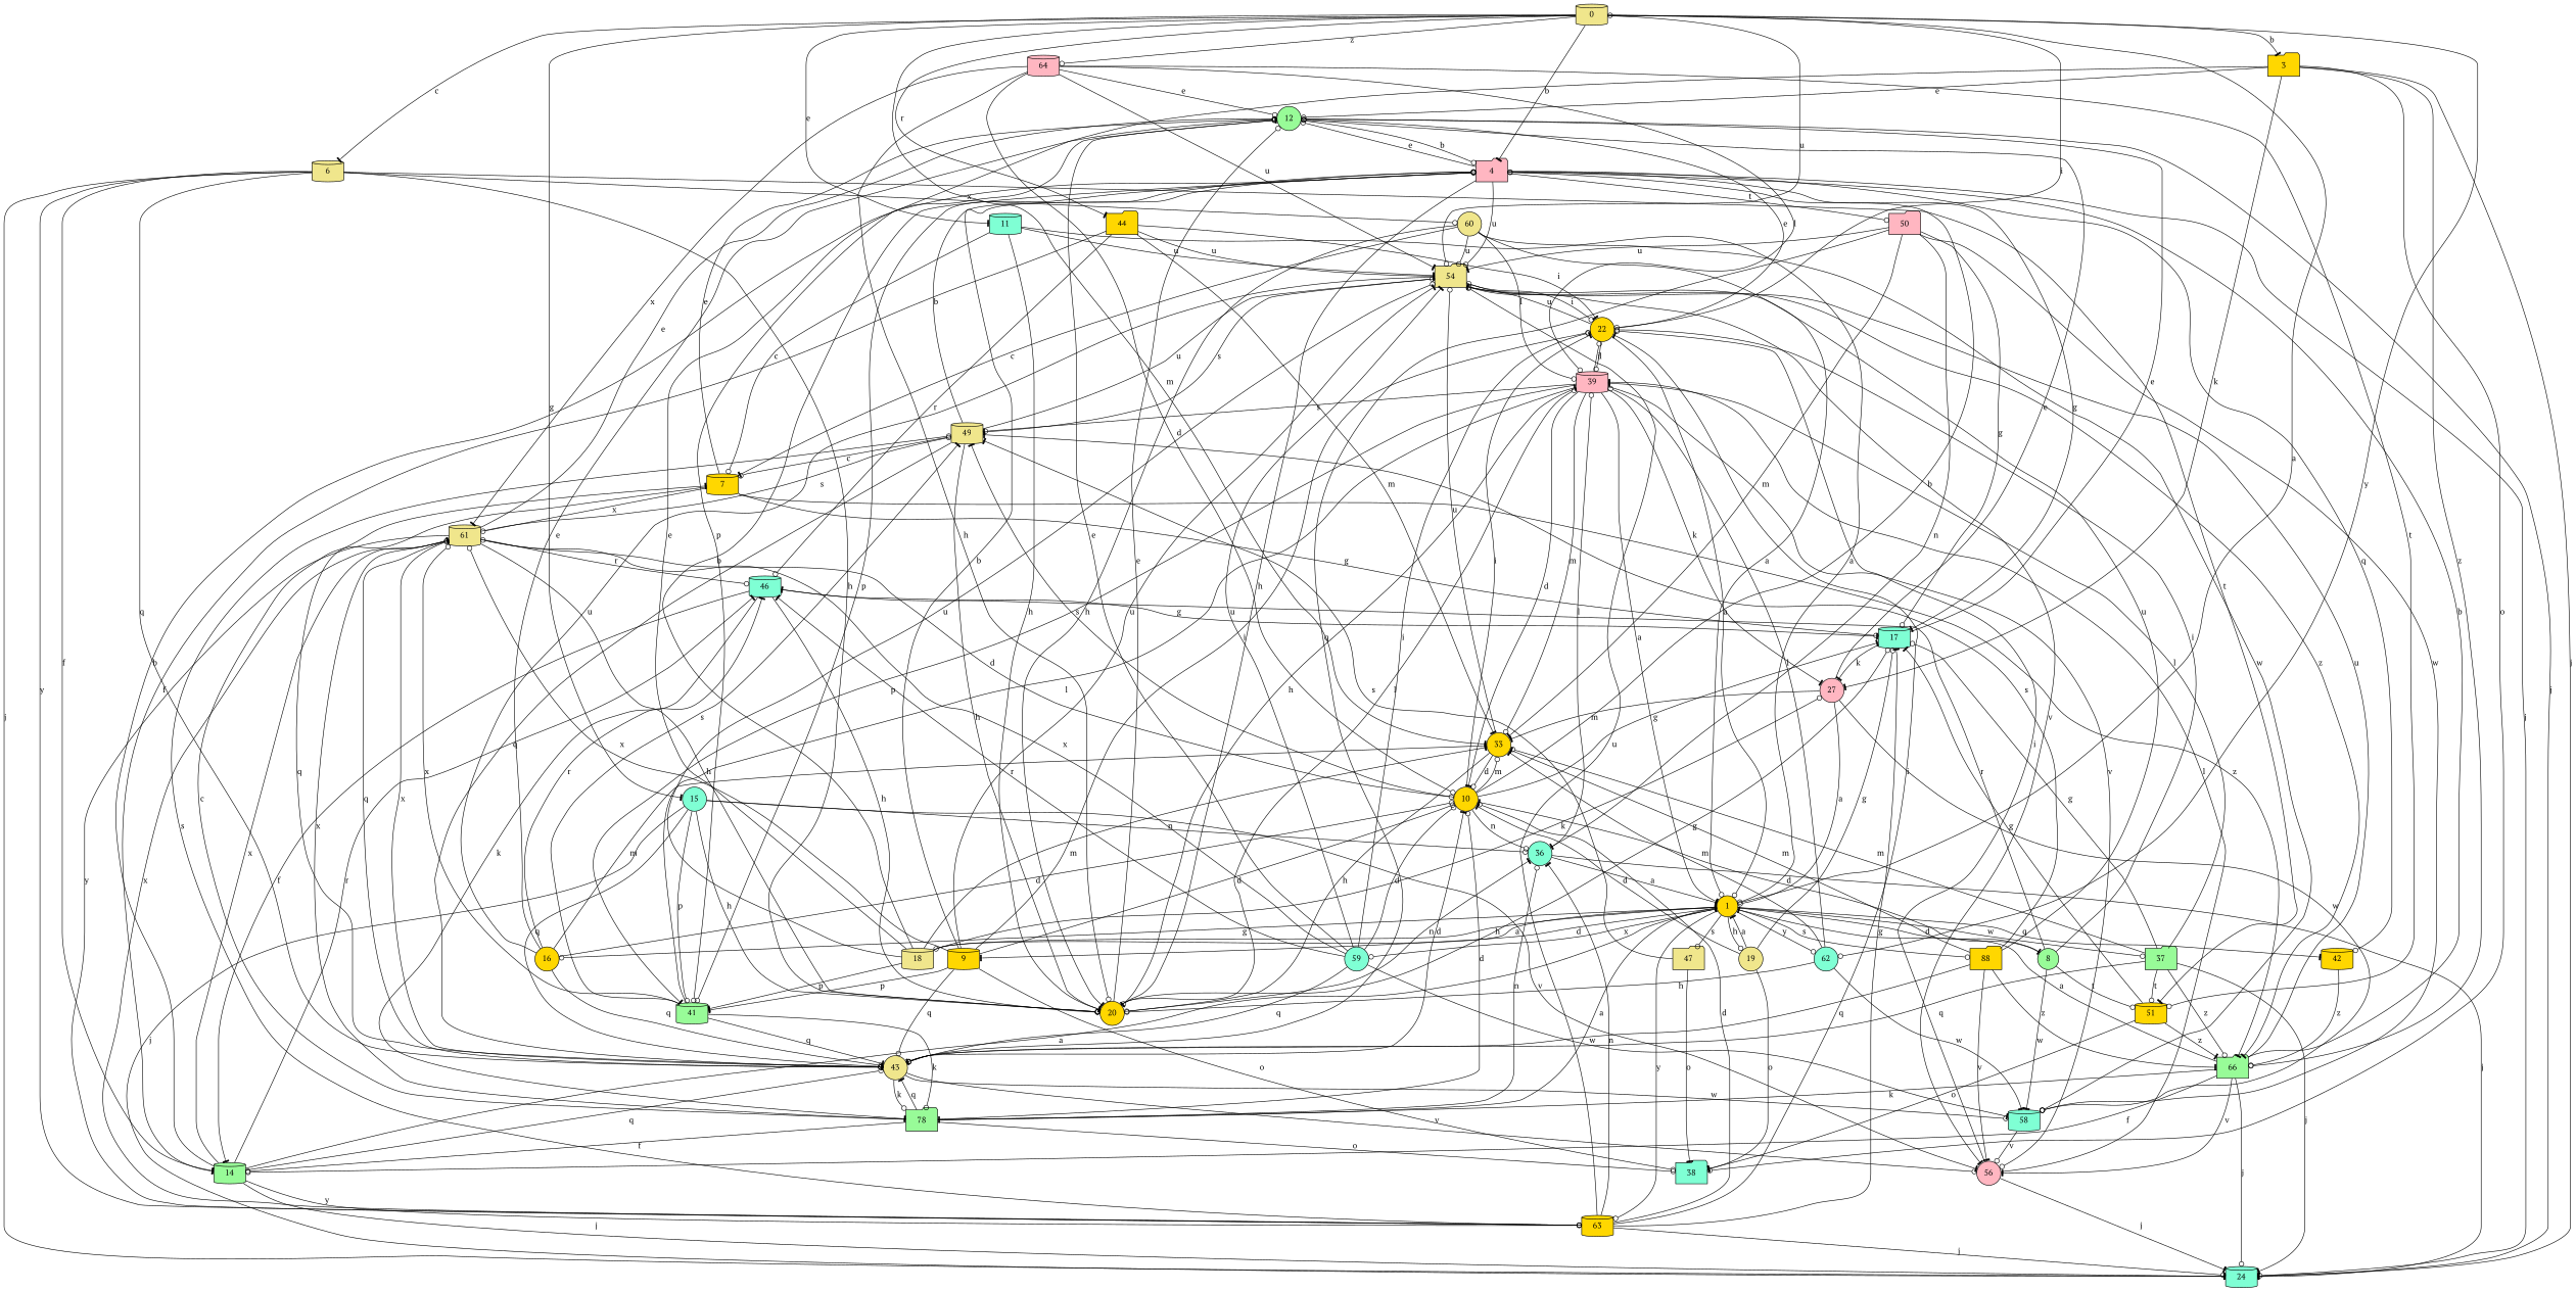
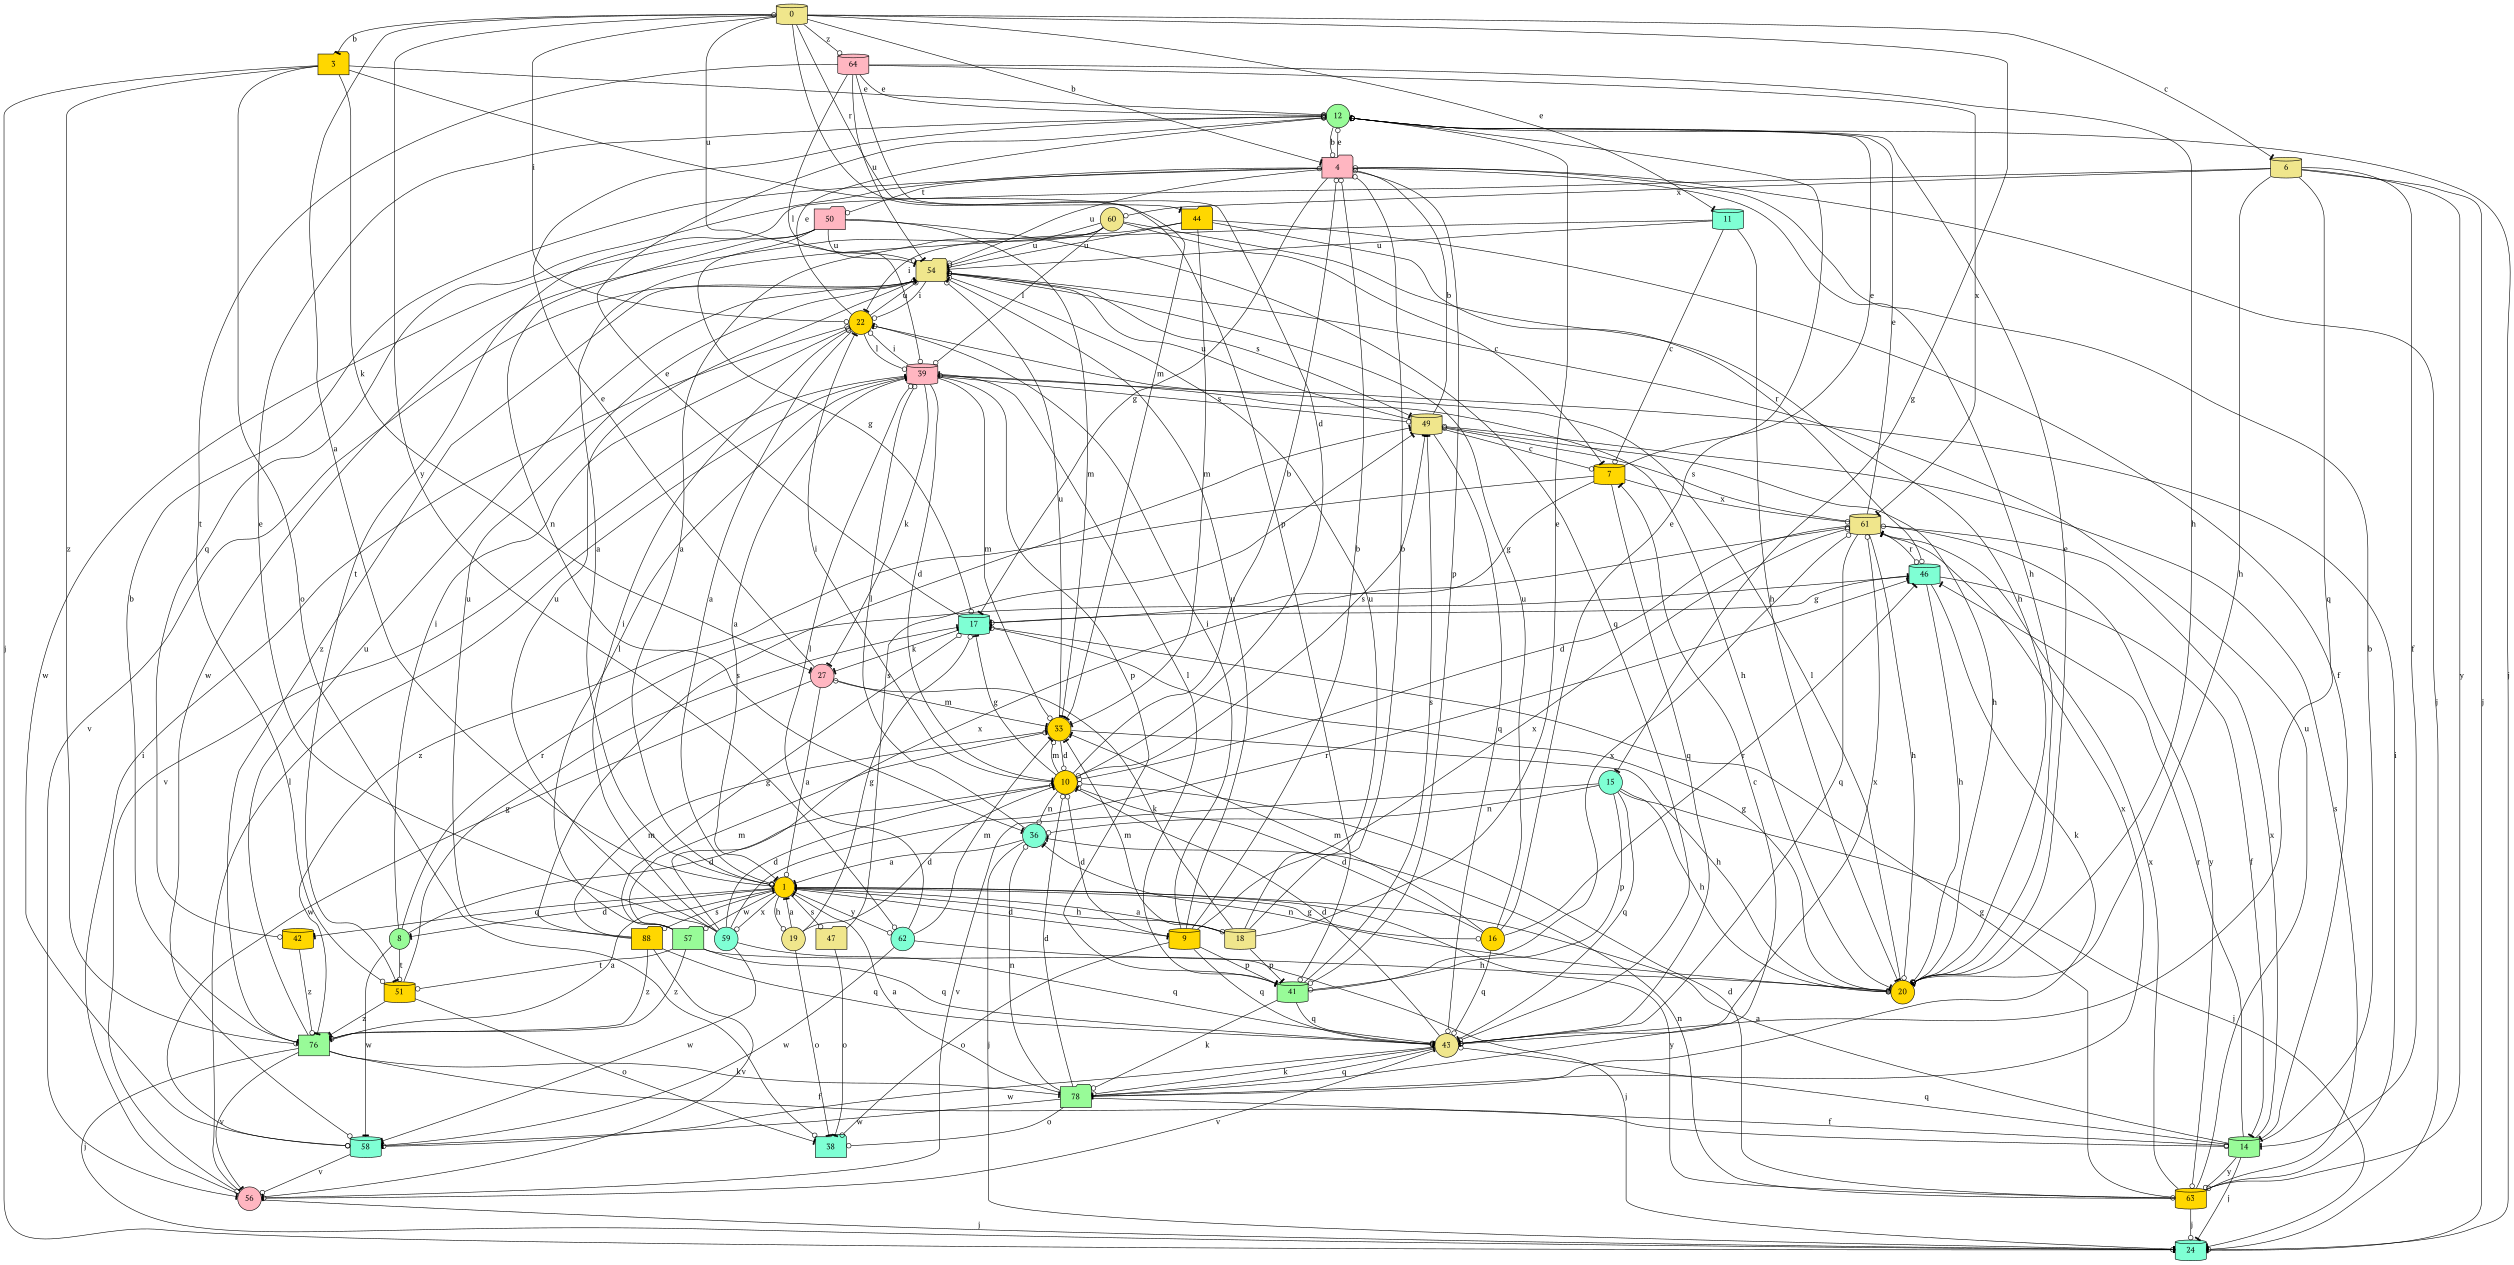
  strict digraph {
    fontname="PT Serif"
    node [fillcolor=gold fontname="PT Serif" shape=cylinder style=filled]
    edge [arrowhead=odot fontname="PT Serif"]
    0 [fillcolor=khaki]
    3 [shape=folder]
    4 [fillcolor=lightpink shape=folder]
    6 [fillcolor=khaki]
    11 [fillcolor=aquamarine]
    15 [fillcolor=aquamarine shape=circle]
    22 [shape=circle]
    33 [shape=circle]
    44 [shape=folder]
    54 [fillcolor=khaki shape=folder]
    62 [fillcolor=aquamarine shape=circle]
    64 [fillcolor=lightpink]
    12 [fillcolor=palegreen shape=circle]
    24 [fillcolor=aquamarine]
    27 [fillcolor=lightpink shape=circle]
    38 [fillcolor=aquamarine shape=folder]
    41 [fillcolor=palegreen]
-   66 [fillcolor=palegreen shape=folder]
+   66 [fillcolor=palegreen shape=folder label=76]
    42
    17 [fillcolor=aquamarine]
    20 [shape=circle]
    50 [fillcolor=lightpink shape=folder]
    63
    14 [fillcolor=palegreen]
    43 [fillcolor=khaki shape=circle]
    51
    60 [fillcolor=khaki shape=circle]
    1 [shape=circle]
    7
    36 [fillcolor=aquamarine shape=circle]
    56 [fillcolor=lightpink shape=circle]
    n32 [fillcolor=lightpink label=39]
    10 [shape=circle]
    46 [fillcolor=aquamarine]
    49 [fillcolor=khaki]
    58 [fillcolor=aquamarine]
    61 [fillcolor=khaki]
    8 [fillcolor=palegreen shape=circle]
    9
    16 [shape=circle]
    18 [fillcolor=khaki]
    19 [fillcolor=khaki shape=circle]
    47 [fillcolor=khaki shape=folder]
    n44 [label=88 shape=folder]
-   57 [fillcolor=palegreen shape=folder label=37]
+   57 [fillcolor=palegreen shape=folder]
    59 [fillcolor=aquamarine shape=circle]
    n47 [fillcolor=palegreen label=78 shape=folder]
    0 -> 3 [arrowhead=tee label=b]
    0 -> 4 [arrowhead=tee label=b]
    0 -> 6 [arrowhead=tee label=c]
    0 -> 11 [arrowhead=tee label=e]
    0 -> 15 [arrowhead=tee label=g]
    0 -> 22 [label=i]
    0 -> 33 [arrowhead=tee label=m]
    0 -> 44 [arrowhead=tee label=r]
    0 -> 54 [label=u]
    0 -> 62 [label=y]
    0 -> 64 [label=z]
    3 -> 12 [label=e]
    3 -> 24 [arrowhead=tee label=j]
    3 -> 27 [arrowhead=tee label=k]
    3 -> 38 [label=o]
    3 -> 41 [label=p]
    3 -> 66 [label=z]
    4 -> 54 [label=u]
    4 -> 12 [label=e]
    4 -> 24 [label=j]
    4 -> 41 [label=p]
    4 -> 42 [label=q]
    4 -> 17 [arrowhead=tee label=g]
    4 -> 20 [label=h]
    4 -> 50 [label=t]
    6 -> 24 [arrowhead=tee label=j]
    6 -> 20 [label=h]
    6 -> 63 [label=y]
    6 -> 14 [arrowhead=tee label=f]
    6 -> 43 [label=q]
    6 -> 51 [arrowhead=tee label=t]
    6 -> 60 [label=x]
    11 -> 54 [arrowhead=tee label=u]
    11 -> 20 [arrowhead=tee label=h]
    11 -> 1 [label=a]
    11 -> 7 [label=c]
    15 -> 24 [arrowhead=tee label=j]
    15 -> 41 [label=p]
    15 -> 20 [label=h]
    15 -> 43 [arrowhead=tee label=q]
    15 -> 36 [label=n]
    15 -> 56 [arrowhead=tee label=v]
    22 -> 54 [label=u]
    22 -> 12 [label=e]
    22 -> 1 [label=a]
    22 -> n32 [label=l]
    33 -> 54 [label=u]
    33 -> 20 [label=h]
    33 -> 10 [label=d]
    44 -> 22 [arrowhead=tee label=i]
    44 -> 33 [arrowhead=tee label=m]
    44 -> 54 [arrowhead=tee label=u]
    44 -> 14 [arrowhead=tee label=f]
    44 -> 46 [label=r]
    54 -> 22 [label=i]
    54 -> 66 [arrowhead=tee label=z]
    54 -> 56 [arrowhead=tee label=v]
    54 -> 49 [arrowhead=tee label=s]
    62 -> 33 [arrowhead=tee label=m]
    62 -> 20 [label=h]
    62 -> n32 [label=l]
    62 -> 58 [arrowhead=tee label=w]
    64 -> 54 [arrowhead=tee label=u]
    64 -> 12 [label=e]
    64 -> 20 [label=h]
    64 -> 51 [label=t]
    64 -> n32 [label=l]
    64 -> 10 [label=d]
    64 -> 61 [arrowhead=tee label=x]
    12 -> 4 [label=b]
    12 -> 24 [arrowhead=tee label=j]
    27 -> 33 [arrowhead=tee label=m]
    27 -> 12 [label=e]
    27 -> 1 [label=a]
    27 -> 58 [label=w]
    41 -> 43 [arrowhead=tee label=q]
    41 -> n32 [arrowhead=tee label=l]
    41 -> 49 [arrowhead=tee label=s]
    41 -> 61 [label=x]
    41 -> n47 [label=k]
    66 -> 4 [label=b]
    66 -> 54 [arrowhead=tee label=u]
    66 -> 24 [label=j]
    66 -> 14 [label=f]
    66 -> 1 [arrowhead=tee label=a]
    66 -> 56 [arrowhead=tee label=v]
    66 -> n47 [arrowhead=tee label=k]
    42 -> 66 [label=z]
    17 -> 12 [label=e]
    17 -> 27 [arrowhead=tee label=k]
    20 -> 12 [label=e]
    20 -> 17 [label=g]
    20 -> 36 [arrowhead=tee label=n]
    20 -> n32 [label=l]
    50 -> 33 [arrowhead=tee label=m]
    50 -> 54 [arrowhead=tee label=u]
    50 -> 17 [label=g]
    50 -> 43 [label=q]
    50 -> 36 [arrowhead=tee label=n]
    50 -> 58 [label=w]
    63 -> 22 [arrowhead=tee label=i]
    63 -> 54 [label=u]
    63 -> 24 [label=j]
    63 -> 17 [arrowhead=tee label=g]
    63 -> 36 [arrowhead=tee label=n]
    63 -> 10 [label=d]
    63 -> 49 [label=s]
    63 -> 61 [arrowhead=tee label=x]
    14 -> 4 [label=b]
    14 -> 24 [arrowhead=tee label=j]
    14 -> 63 [label=y]
    14 -> 43 [label=q]
    14 -> 1 [arrowhead=tee label=a]
    14 -> 46 [arrowhead=tee label=r]
    14 -> 61 [label=x]
    43 -> 56 [label=v]
    43 -> 10 [arrowhead=tee label=d]
    43 -> 58 [label=w]
    43 -> 61 [label=x]
    43 -> n47 [label=k]
    51 -> 38 [arrowhead=tee label=o]
    51 -> 66 [arrowhead=tee label=z]
    51 -> 17 [arrowhead=tee label=g]
    60 -> 54 [label=u]
    60 -> 20 [arrowhead=tee label=h]
    60 -> 1 [label=a]
    60 -> 7 [arrowhead=tee label=c]
    60 -> n32 [label=l]
    60 -> 58 [label=w]
    1 -> 0 [label=a]
    1 -> 62 [label=y]
    1 -> 42 [arrowhead=tee label=q]
    1 -> 63 [label=y]
    1 -> 8 [arrowhead=tee label=d]
    1 -> 9 [arrowhead=tee label=d]
    1 -> 16 [label=g]
    1 -> 18 [label=h]
    1 -> 19 [label=h]
    1 -> 47 [label=s]
    1 -> n44 [label=s]
    1 -> 57 [label=w]
    1 -> 59 [label=x]
    7 -> 12 [label=e]
    7 -> 66 [arrowhead=tee label=z]
    7 -> 17 [label=g]
    7 -> 43 [arrowhead=tee label=q]
    7 -> 61 [label=x]
    36 -> 24 [arrowhead=tee label=j]
    36 -> 1 [arrowhead=tee label=a]
    36 -> n32 [label=l]
    56 -> 22 [label=i]
    56 -> 24 [arrowhead=tee label=j]
    56 -> n32 [arrowhead=tee label=l]
    n32 -> 22 [label=i]
    n32 -> 33 [label=m]
    n32 -> 27 [arrowhead=tee label=k]
    n32 -> 41 [arrowhead=tee label=p]
    n32 -> 20 [arrowhead=tee label=h]
    n32 -> 1 [arrowhead=tee label=a]
    n32 -> 56 [label=v]
    n32 -> 10 [arrowhead=tee label=d]
    n32 -> 49 [label=s]
    10 -> 4 [label=b]
    10 -> 22 [arrowhead=tee label=i]
    10 -> 33 [label=m]
    10 -> 17 [arrowhead=tee label=g]
    10 -> 36 [label=n]
    10 -> 49 [arrowhead=tee label=s]
    46 -> 17 [arrowhead=tee label=g]
    46 -> 20 [label=h]
    46 -> 14 [arrowhead=tee label=f]
    46 -> n47 [arrowhead=tee label=k]
    49 -> 4 [label=b]
    49 -> 54 [label=u]
    49 -> 20 [arrowhead=tee label=h]
    49 -> 43 [label=q]
    49 -> 7 [label=c]
    58 -> 56 [label=v]
    61 -> 12 [label=e]
    61 -> 20 [label=h]
    61 -> 63 [label=y]
    61 -> 43 [label=q]
    61 -> 10 [label=d]
    61 -> 46 [label=r]
    61 -> 49 [label=s]
    8 -> 22 [label=i]
    8 -> 51 [label=t]
    8 -> 10 [arrowhead=tee label=d]
    8 -> 46 [arrowhead=tee label=r]
    8 -> 58 [arrowhead=tee label=w]
    9 -> 4 [label=b]
    9 -> 22 [label=i]
    9 -> 54 [arrowhead=tee label=u]
    9 -> 38 [label=o]
    9 -> 41 [arrowhead=tee label=p]
    9 -> 43 [label=q]
    9 -> 10 [label=d]
    9 -> 61 [label=x]
    16 -> 33 [arrowhead=tee label=m]
    16 -> 54 [arrowhead=tee label=u]
    16 -> 12 [label=e]
    16 -> 43 [label=q]
    16 -> 10 [label=d]
    16 -> 46 [arrowhead=tee label=r]
    18 -> 4 [label=b]
    18 -> 33 [arrowhead=tee label=m]
    18 -> 54 [label=u]
    18 -> 12 [arrowhead=tee label=e]
    18 -> 27 [label=k]
    18 -> 41 [arrowhead=tee label=p]
    18 -> 1 [arrowhead=tee label=a]
    19 -> 38 [arrowhead=tee label=o]
    19 -> 17 [label=g]
    19 -> 1 [arrowhead=tee label=a]
    19 -> 10 [arrowhead=tee label=d]
    47 -> 38 [arrowhead=tee label=o]
    47 -> 49 [arrowhead=tee label=s]
    n44 -> 33 [arrowhead=tee label=m]
    n44 -> 54 [label=u]
    n44 -> 66 [arrowhead=tee label=z]
    n44 -> 43 [label=q]
    n44 -> 56 [arrowhead=tee label=v]
    n44 -> 49 [arrowhead=tee label=s]
    57 -> 33 [label=m]
    57 -> 24 [arrowhead=tee label=j]
    57 -> 66 [label=z]
    57 -> 17 [label=g]
    57 -> 43 [arrowhead=tee label=q]
    57 -> 51 [label=t]
    57 -> n32 [arrowhead=tee label=l]
    59 -> 22 [label=i]
    59 -> 54 [arrowhead=tee label=u]
    59 -> 12 [label=e]
    59 -> 43 [label=q]
    59 -> 10 [label=d]
    59 -> 46 [arrowhead=tee label=r]
    59 -> 58 [arrowhead=tee label=w]
    59 -> 61 [label=x]
    n47 -> 38 [label=o]
    n47 -> 14 [label=f]
    n47 -> 43 [arrowhead=tee label=q]
    n47 -> 1 [arrowhead=tee label=a]
    n47 -> 7 [arrowhead=tee label=c]
    n47 -> 36 [label=n]
    n47 -> 10 [label=d]
+   n47 -> 58 [arrowhead=tee label=w]
    n47 -> 61 [arrowhead=tee label=x]
  }
